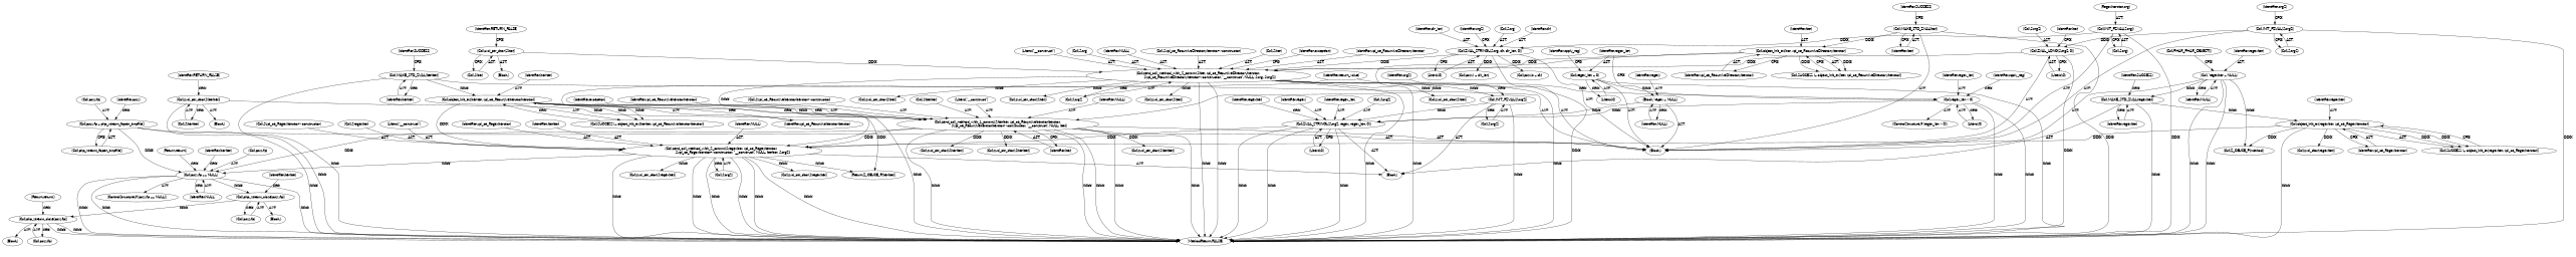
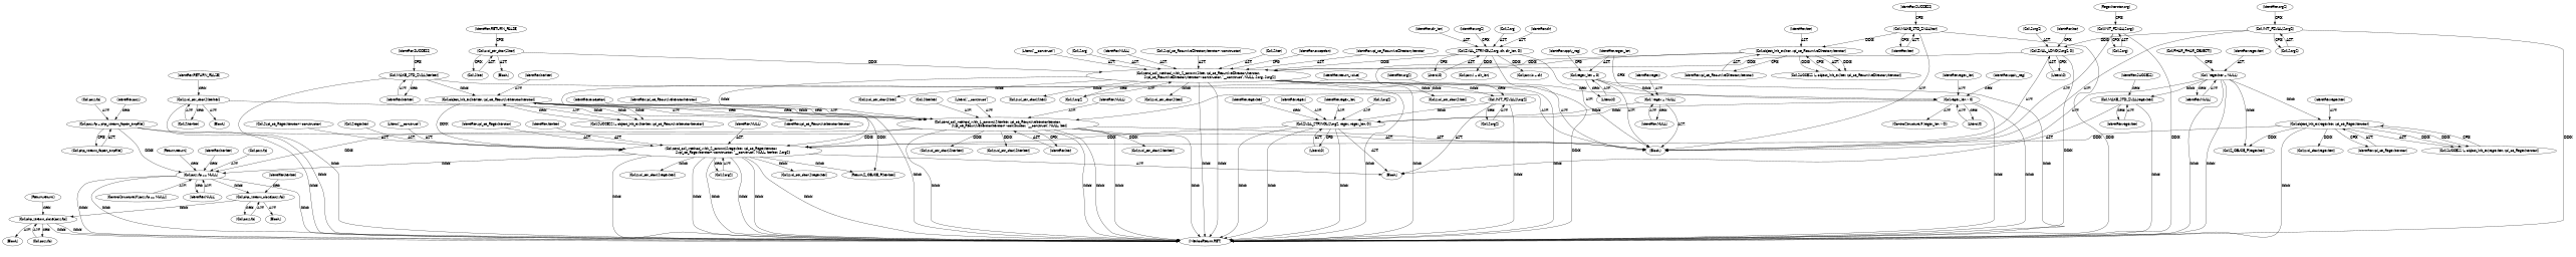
  digraph {
    fontname=Lato
    node [fontname=Lato]
    edge [fontname=Lato]
    n1 [label="(Call,php_stream_close(pass.fp))"]
    n2 [label="(Block,)"]
-   n3 [label="(MethodReturn,FALSE)"]
+   n3 [label="(MethodReturn,RET)"]
    n4 [label="(Call,pass.fp)"]
    n5 [label="(Call,php_stream_close(pass.fp))"]
    n6 [label="(Call,pass.fp)"]
    n7 [label="(Block,)"]
    n8 [label="(Call,pass.fp == NULL)"]
    n9 [label="(ControlStructure,if (pass.fp == NULL))"]
    n10 [label="(Identifier,NULL)"]
    n11 [label="(Call,pass.fp = php_stream_fopen_tmpfile())"]
    n12 [label="(Call,php_stream_fopen_tmpfile())"]
    n13 [label="(Block,)"]
    n14 [label="(Call,zend_call_method_with_1_params(&iteriter, spl_ce_RecursiveIteratorIterator, \n                        &spl_ce_RecursiveIteratorIterator->constructor, \"__construct\", NULL, iter))"]
    n15 [label="(Call,zend_call_method_with_2_params(&regexiter, spl_ce_RegexIterator, \n                        &spl_ce_RegexIterator->constructor, \"__construct\", NULL, iteriter, &arg2))"]
    n16 [label="(Call,zval_ptr_dtor(&iteriter))"]
    n17 [label="(Call,zval_ptr_dtor(&iteriter))"]
    n18 [label="(Call,zval_ptr_dtor(&iteriter))"]
    n19 [label="(Identifier,iter)"]
    n20 [label="(Return,Z_OBJCE_P(iteriter))"]
    n21 [label="(Call,zval_ptr_dtor(&regexiter))"]
    n22 [label="(Call,&arg2)"]
    n23 [label="(Call,zval_ptr_dtor(&regexiter))"]
    n24 [label="(Block,)"]
    n25 [label="(Call,zval_ptr_dtor(&iteriter))"]
    n26 [label="(Call,&iteriter)"]
    n27 [label="(Block,)"]
    n28 [label="(Call,object_init_ex(iteriter, spl_ce_RecursiveIteratorIterator))"]
    n29 [label="(Call,SUCCESS != object_init_ex(iteriter, spl_ce_RecursiveIteratorIterator))"]
    n30 [label="(Identifier,spl_ce_RecursiveIteratorIterator)"]
    n31 [label="(Call,MAKE_STD_ZVAL(iteriter))"]
    n32 [label="(Identifier,iteriter)"]
    n33 [label="(Call,zend_call_method_with_2_params(&iter, spl_ce_RecursiveDirectoryIterator, \n                        &spl_ce_RecursiveDirectoryIterator->constructor, \"__construct\", NULL, &arg, &arg2))"]
    n34 [label="(Call,INIT_PZVAL(&arg2))"]
    n35 [label="(Call,zval_ptr_dtor(&iter))"]
    n36 [label="(Call,zval_ptr_dtor(&iter))"]
    n37 [label="(Call,&arg2)"]
    n38 [label="(Call,zval_ptr_dtor(&iter))"]
    n39 [label="(Call,zval_ptr_dtor(&iter))"]
    n40 [label="(Call,ZVAL_STRINGL(&arg2, regex, regex_len, 0))"]
    n41 [label="(Call,&arg2)"]
    n42 [label="(Call,zval_ptr_dtor(&iter))"]
    n43 [label="(Call,&iter)"]
    n44 [label="(Block,)"]
    n45 [label="(Call,object_init_ex(iter, spl_ce_RecursiveDirectoryIterator))"]
    n46 [label="(Call,SUCCESS != object_init_ex(iter, spl_ce_RecursiveDirectoryIterator))"]
    n47 [label="(Identifier,spl_ce_RecursiveDirectoryIterator)"]
    n48 [label="(Call,MAKE_STD_ZVAL(iter))"]
    n49 [label="(Identifier,iter)"]
    n50 [label="(Call,ZVAL_STRINGL(&arg, dir, dir_len, 0))"]
    n51 [label="(Call,pass.l = dir_len)"]
    n52 [label="(Call,pass.b = dir)"]
    n53 [label="(Literal,0)"]
    n54 [label="(Call,INIT_PZVAL(&arg))"]
    n55 [label="(Call,&arg)"]
    n56 [label="(Call,ZVAL_LONG(&arg2, 0))"]
    n57 [label="(Literal,0)"]
    n58 [label="(Call,INIT_PZVAL(&arg2))"]
    n59 [label="(Call,&arg2)"]
    n60 [label="(Call,object_init_ex(regexiter, spl_ce_RegexIterator))"]
    n61 [label="(Call,SUCCESS != object_init_ex(regexiter, spl_ce_RegexIterator))"]
    n62 [label="(Call,zval_dtor(regexiter))"]
-   n63 [label="(Call,Z_OBJCE_P(method))"]
+   n63 [label="(Call,Z_OBJCE_P(regexiter))"]
    n64 [label="(Identifier,spl_ce_RegexIterator)"]
    n65 [label="(Call,MAKE_STD_ZVAL(regexiter))"]
    n66 [label="(Identifier,regexiter)"]
    n67 [label="(Call,*regexiter = NULL)"]
    n68 [label="(Identifier,NULL)"]
    n69 [label="(Literal,0)"]
-   n70 [label="(Block,*regex = NULL)"]
+   n70 [label="(Call,*regex = NULL)"]
    n71 [label="(Identifier,NULL)"]
    n72 [label="(Call,regex_len > 0)"]
    n73 [label="(ControlStructure,if (regex_len > 0))"]
    n74 [label="(Literal,0)"]
    n75 [label="(Call,regex_len = 0)"]
    n76 [label="(Literal,0)"]
    n77 [label="(Identifier,NULL)"]
    n78 [label="(Call,&iteriter)"]
    n79 [label="(Identifier,arg2)"]
    n80 [label="(Literal,\"__construct\")"]
    n81 [label="(Call,&arg)"]
    n82 [label="(Identifier,spl_ce_RegexIterator)"]
    n83 [label="(Identifier,RETURN_FALSE)"]
    n84 [label="(Identifier,RETURN_FALSE)"]
    n85 [label="(Call,&spl_ce_RecursiveDirectoryIterator->constructor)"]
    n86 [label="(Call,&spl_ce_RegexIterator->constructor)"]
    n87 [label="(Identifier,apply_reg)"]
    n88 [label="(Identifier,NULL)"]
    n89 [label="(Call,&iter)"]
    n90 [label="(RegexIterator,arg)"]
    n91 [label="(Call,pass.fp)"]
    n92 [label="(Call,&arg2)"]
    n93 [label="(Identifier,exception)"]
    n94 [label="(Call,PHAR_PHAR_OBJECT())"]
    n95 [label="(Identifier,regexiter)"]
    n96 [label="(Identifier,arg2)"]
    n97 [label="(Identifier,iteriter)"]
    n98 [label="(Identifier,exception)"]
    n99 [label="(Identifier,spl_ce_RecursiveIteratorIterator)"]
    n100 [label="(Identifier,iteriter)"]
    n101 [label="(Identifier,regex)"]
    n102 [label="(Call,&regexiter)"]
    n103 [label="(Identifier,regex)"]
    n104 [label="(Identifier,regex_len)"]
    n105 [label="(Identifier,apply_reg)"]
    n106 [label="(Identifier,iter)"]
    n107 [label="(Identifier,iteriter)"]
    n108 [label="(Identifier,pass)"]
    n109 [label="(Identifier,spl_ce_RecursiveDirectoryIterator)"]
    n110 [label="(Identifier,regex_len)"]
    n111 [label="(Literal,\"__construct\")"]
    n112 [label="(Identifier,dir)"]
    n113 [label="(Call,&arg2)"]
    n114 [label="(Return,return;)"]
    n115 [label="(Identifier,SUCCESS)"]
    n116 [label="(Identifier,arg2)"]
    n117 [label="(Identifier,return_value)"]
    n118 [label="(Identifier,regexiter)"]
    n119 [label="(Call,pass.fp)"]
    n120 [label="(Identifier,regexiter)"]
    n121 [label="(Identifier,regex_len)"]
    n122 [label="(Identifier,iter)"]
    n123 [label="(Identifier,dir_len)"]
    n124 [label="(Identifier,iteriter)"]
    n125 [label="(Identifier,SUCCESS)"]
    n126 [label="(Identifier,NULL)"]
    n127 [label="(Identifier,SUCCESS)"]
    n128 [label="(Return,return;)"]
    n129 [label="(Literal,\"__construct\")"]
-   n130 [label="(Call,&spl_ce_RecursiveIteratorIterator->constructor)"]
    n131 [label="(Call,&arg)"]
    n1 -> n2 [label="AST: "]
    n1 -> n3 [label="DDG: "]
    n1 -> n3 [label="DDG: "]
    n1 -> n4 [label="CFG: "]
    n4 -> n1 [label="AST: "]
    n5 -> n1 [label="DDG: "]
    n5 -> n6 [label="CFG: "]
    n5 -> n7 [label="AST: "]
    n6 -> n5 [label="AST: "]
    n8 -> n3 [label="DDG: "]
    n8 -> n3 [label="DDG: "]
    n8 -> n3 [label="DDG: "]
    n8 -> n5 [label="DDG: "]
-   n8 -> n9 [label="AST: "]
+   n9 -> n8 [label="AST: "]
    n8 -> n10 [label="CFG: "]
    n10 -> n8 [label="AST: "]
    n11 -> n3 [label="DDG: "]
    n11 -> n8 [label="DDG: "]
    n11 -> n12 [label="CFG: "]
    n11 -> n13 [label="AST: "]
    n12 -> n11 [label="AST: "]
    n14 -> n3 [label="DDG: "]
    n14 -> n3 [label="DDG: "]
    n14 -> n3 [label="DDG: "]
    n14 -> n3 [label="DDG: "]
    n14 -> n3 [label="DDG: "]
    n14 -> n8 [label="DDG: "]
    n14 -> n13 [label="AST: "]
    n14 -> n15 [label="DDG: "]
    n14 -> n16 [label="DDG: "]
    n14 -> n17 [label="DDG: "]
    n14 -> n18 [label="DDG: "]
    n14 -> n19 [label="CFG: "]
    n15 -> n3 [label="DDG: "]
    n15 -> n3 [label="DDG: "]
    n15 -> n3 [label="DDG: "]
    n15 -> n3 [label="DDG: "]
    n15 -> n3 [label="DDG: "]
    n15 -> n3 [label="DDG: "]
    n15 -> n8 [label="DDG: "]
    n15 -> n20 [label="DDG: "]
    n15 -> n21 [label="DDG: "]
    n15 -> n22 [label="CFG: "]
    n15 -> n23 [label="DDG: "]
    n15 -> n24 [label="AST: "]
    n19 -> n14 [label="AST: "]
    n22 -> n15 [label="AST: "]
    n25 -> n3 [label="DDG: "]
    n25 -> n14 [label="DDG: "]
    n25 -> n26 [label="CFG: "]
    n25 -> n27 [label="AST: "]
    n26 -> n25 [label="AST: "]
    n28 -> n3 [label="DDG: "]
    n28 -> n14 [label="DDG: "]
    n28 -> n15 [label="DDG: "]
    n28 -> n20 [label="DDG: "]
    n28 -> n29 [label="AST: "]
    n28 -> n29 [label="DDG: "]
    n28 -> n29 [label="DDG: "]
    n28 -> n30 [label="CFG: "]
    n29 -> n28 [label="CFG: "]
    n30 -> n28 [label="AST: "]
    n31 -> n3 [label="DDG: "]
    n31 -> n13 [label="AST: "]
    n31 -> n28 [label="DDG: "]
    n31 -> n32 [label="CFG: "]
    n32 -> n31 [label="AST: "]
    n33 -> n3 [label="DDG: "]
    n33 -> n3 [label="DDG: "]
    n33 -> n3 [label="DDG: "]
    n33 -> n3 [label="DDG: "]
    n33 -> n3 [label="DDG: "]
    n33 -> n13 [label="AST: "]
    n33 -> n14 [label="DDG: "]
    n33 -> n34 [label="DDG: "]
    n33 -> n35 [label="DDG: "]
    n33 -> n36 [label="DDG: "]
    n33 -> n37 [label="CFG: "]
    n33 -> n38 [label="DDG: "]
    n33 -> n39 [label="DDG: "]
    n34 -> n3 [label="DDG: "]
    n34 -> n24 [label="AST: "]
    n34 -> n40 [label="DDG: "]
    n34 -> n41 [label="CFG: "]
    n37 -> n33 [label="AST: "]
    n40 -> n3 [label="DDG: "]
    n40 -> n3 [label="DDG: "]
    n40 -> n3 [label="DDG: "]
    n40 -> n15 [label="DDG: "]
    n40 -> n24 [label="AST: "]
    n40 -> n69 [label="CFG: "]
    n41 -> n34 [label="AST: "]
    n42 -> n33 [label="DDG: "]
    n42 -> n43 [label="CFG: "]
    n42 -> n44 [label="AST: "]
    n43 -> n42 [label="AST: "]
    n45 -> n14 [label="DDG: "]
    n45 -> n33 [label="DDG: "]
    n45 -> n46 [label="AST: "]
    n45 -> n46 [label="DDG: "]
    n45 -> n46 [label="DDG: "]
    n45 -> n47 [label="CFG: "]
    n46 -> n45 [label="CFG: "]
    n47 -> n45 [label="AST: "]
    n48 -> n3 [label="DDG: "]
    n48 -> n13 [label="AST: "]
    n48 -> n45 [label="DDG: "]
    n48 -> n49 [label="CFG: "]
    n49 -> n48 [label="AST: "]
    n50 -> n3 [label="DDG: "]
    n50 -> n13 [label="AST: "]
    n50 -> n33 [label="DDG: "]
    n50 -> n51 [label="DDG: "]
    n50 -> n52 [label="DDG: "]
    n50 -> n53 [label="CFG: "]
    n53 -> n50 [label="AST: "]
    n54 -> n3 [label="DDG: "]
    n54 -> n13 [label="AST: "]
-   n54 -> n50 [label="DDG: "]
    n54 -> n55 [label="CFG: "]
    n55 -> n54 [label="AST: "]
    n56 -> n3 [label="DDG: "]
    n56 -> n13 [label="AST: "]
    n56 -> n33 [label="DDG: "]
    n56 -> n57 [label="CFG: "]
    n57 -> n56 [label="AST: "]
    n58 -> n3 [label="DDG: "]
    n58 -> n13 [label="AST: "]
    n58 -> n56 [label="DDG: "]
    n58 -> n59 [label="CFG: "]
    n59 -> n58 [label="AST: "]
    n60 -> n3 [label="DDG: "]
    n60 -> n15 [label="DDG: "]
    n60 -> n61 [label="AST: "]
    n60 -> n61 [label="DDG: "]
    n60 -> n61 [label="DDG: "]
    n60 -> n62 [label="DDG: "]
    n60 -> n63 [label="DDG: "]
    n60 -> n64 [label="CFG: "]
    n61 -> n60 [label="CFG: "]
    n64 -> n60 [label="AST: "]
    n65 -> n3 [label="DDG: "]
    n65 -> n24 [label="AST: "]
-   n65 -> n60 [label="DDG: "]
+   n67 -> n60 [label="DDG: "]
    n65 -> n66 [label="CFG: "]
    n66 -> n65 [label="AST: "]
    n67 -> n3 [label="DDG: "]
    n67 -> n3 [label="DDG: "]
    n67 -> n13 [label="AST: "]
    n67 -> n63 [label="DDG: "]
    n67 -> n65 [label="DDG: "]
    n67 -> n68 [label="CFG: "]
    n68 -> n67 [label="AST: "]
    n69 -> n40 [label="AST: "]
    n70 -> n13 [label="AST: "]
    n70 -> n40 [label="DDG: "]
    n70 -> n71 [label="CFG: "]
    n71 -> n70 [label="AST: "]
    n72 -> n3 [label="DDG: "]
    n72 -> n3 [label="DDG: "]
    n72 -> n40 [label="DDG: "]
    n72 -> n73 [label="AST: "]
    n72 -> n74 [label="CFG: "]
    n74 -> n72 [label="AST: "]
    n75 -> n3 [label="DDG: "]
    n75 -> n13 [label="AST: "]
    n75 -> n72 [label="DDG: "]
    n75 -> n76 [label="CFG: "]
    n76 -> n75 [label="AST: "]
    n77 -> n33 [label="AST: "]
    n78 -> n14 [label="AST: "]
    n79 -> n50 [label="CFG: "]
    n80 -> n14 [label="AST: "]
    n81 -> n50 [label="AST: "]
    n82 -> n15 [label="AST: "]
    n83 -> n42 [label="CFG: "]
    n84 -> n25 [label="CFG: "]
    n85 -> n33 [label="AST: "]
    n86 -> n15 [label="AST: "]
    n87 -> n75 [label="CFG: "]
    n88 -> n14 [label="AST: "]
    n89 -> n33 [label="AST: "]
-   n90 -> n54 [label="AST: "]
+   n90 -> n54 [label="CFG: "]
    n91 -> n11 [label="AST: "]
    n92 -> n56 [label="AST: "]
    n93 -> n33 [label="CFG: "]
    n94 -> n67 [label="CFG: "]
    n95 -> n40 [label="CFG: "]
    n96 -> n34 [label="CFG: "]
    n97 -> n28 [label="AST: "]
    n98 -> n14 [label="CFG: "]
    n99 -> n14 [label="AST: "]
    n100 -> n5 [label="CFG: "]
    n101 -> n70 [label="AST: "]
    n102 -> n15 [label="AST: "]
    n103 -> n40 [label="AST: "]
    n104 -> n40 [label="AST: "]
    n105 -> n72 [label="CFG: "]
    n106 -> n45 [label="AST: "]
    n107 -> n8 [label="CFG: "]
    n108 -> n11 [label="CFG: "]
    n109 -> n33 [label="AST: "]
    n110 -> n70 [label="CFG: "]
    n110 -> n75 [label="AST: "]
    n111 -> n15 [label="AST: "]
    n112 -> n50 [label="AST: "]
    n113 -> n40 [label="AST: "]
    n114 -> n1 [label="CFG: "]
    n115 -> n65 [label="CFG: "]
    n116 -> n58 [label="CFG: "]
    n117 -> n15 [label="CFG: "]
    n117 -> n72 [label="CFG: "]
    n118 -> n60 [label="AST: "]
    n119 -> n8 [label="AST: "]
    n120 -> n67 [label="AST: "]
    n121 -> n72 [label="AST: "]
    n122 -> n56 [label="CFG: "]
    n123 -> n50 [label="AST: "]
    n124 -> n15 [label="AST: "]
    n125 -> n31 [label="CFG: "]
    n126 -> n15 [label="AST: "]
    n127 -> n48 [label="CFG: "]
    n128 -> n8 [label="CFG: "]
    n129 -> n33 [label="AST: "]
-   n130 -> n14 [label="AST: "]
    n131 -> n33 [label="AST: "]
  }
